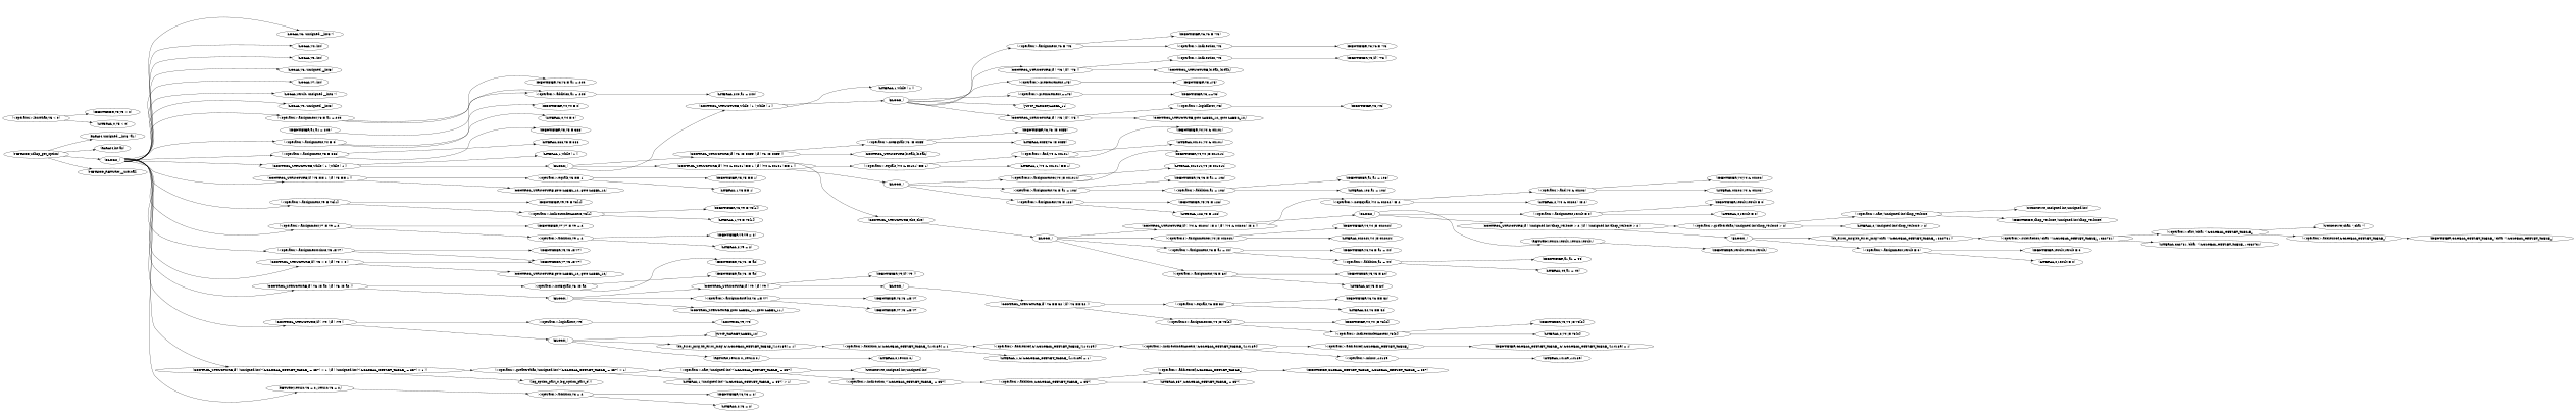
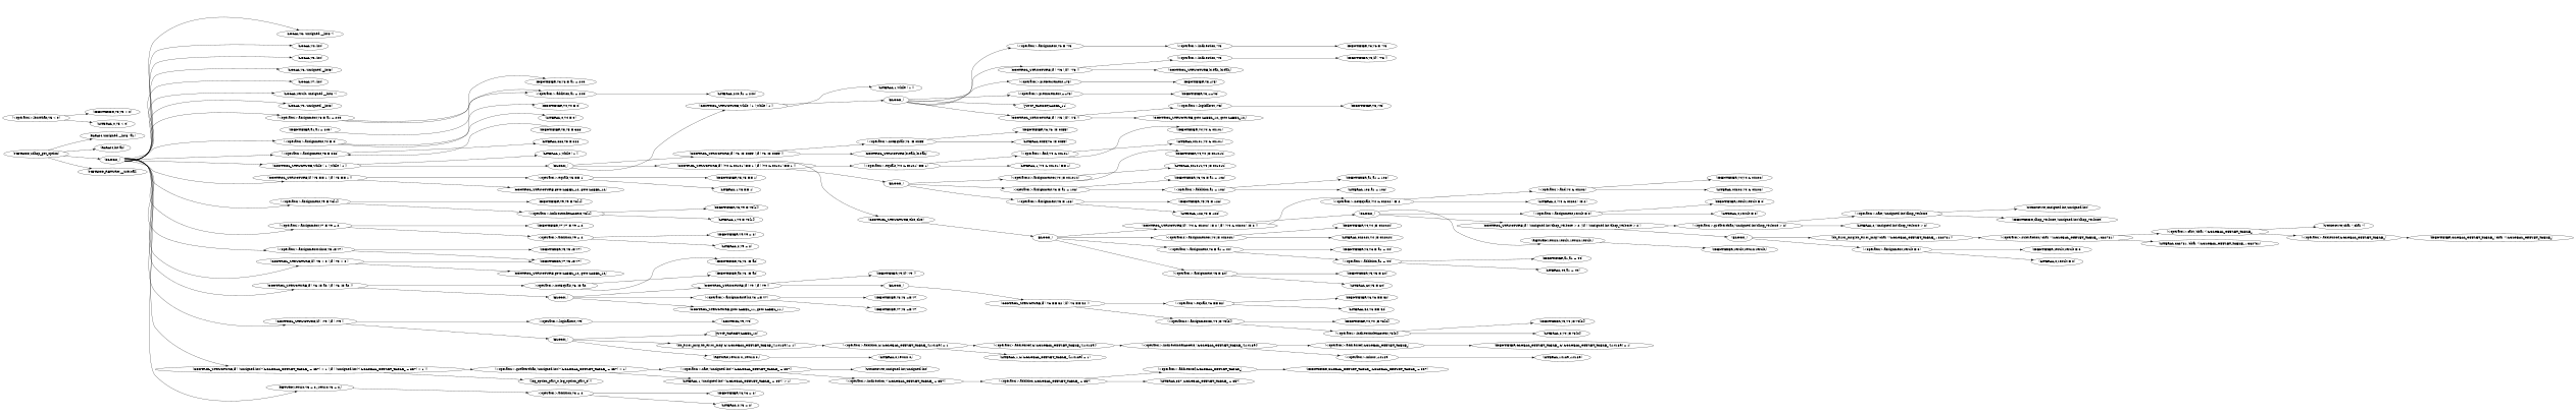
  digraph {
    rankdir=LR
    n1 [label="(METHOD,udhcp_get_option)"]
    n2 [label="(PARAM,unsigned __int8 *a1)"]
    n3 [label="(PARAM,int a2)"]
    n4 [label="(BLOCK,,)"]
    n5 [label="(METHOD_RETURN,__usercall)"]
    n6 [label="(LOCAL,v3: unsigned __int8 *)"]
    n7 [label="(LOCAL,v4: int)"]
    n8 [label="(LOCAL,v5: int)"]
    n9 [label="(LOCAL,v6: unsigned __int8)"]
    n10 [label="(LOCAL,v7: int)"]
    n11 [label="(LOCAL,result: unsigned __int8 *)"]
    n12 [label="(LOCAL,v9: unsigned __int8)"]
    n13 [label="(<operator>.assignment,v3 = a1 + 240)"]
    n14 [label="(<operator>.assignment,v4 = 0)"]
    n15 [label="(<operator>.assignment,v5 = 388)"]
    n16 [label="(CONTROL_STRUCTURE,while ( 1 ),while ( 1 ))"]
    n17 [label="(CONTROL_STRUCTURE,if ( v5 == 1 ),if ( v5 == 1 ))"]
    n18 [label="(<operator>.assignment,v9 = v3[1])"]
    n19 [label="(<operator>.assignment,v7 = v9 + 2)"]
    n20 [label="(<operator>.assignmentMinus,v5 -= v7)"]
    n21 [label="(CONTROL_STRUCTURE,if ( v5 < 0 ),if ( v5 < 0 ))"]
    n22 [label="(CONTROL_STRUCTURE,if ( v6 != a2 ),if ( v6 != a2 ))"]
    n23 [label="(CONTROL_STRUCTURE,if ( !v9 ),if ( !v9 ))"]
    n24 [label="(CONTROL_STRUCTURE,if ( (unsigned int)*(&GLOBAL_OFFSET_TABLE_ + 857) > 1 ),if ( (unsigned int)*(&GLOBAL_OFFSET_TABLE_ + 857) > 1 ))"]
    n25 [label="(RETURN,return v3 + 2;,return v3 + 2;)"]
    n26 [label="(IDENTIFIER,v3,v3 = a1 + 240)"]
    n27 [label="(<operator>.addition,a1 + 240)"]
    n28 [label="(IDENTIFIER,v4,v4 = 0)"]
    n29 [label="(LITERAL,0,v4 = 0)"]
    n30 [label="(IDENTIFIER,v5,v5 = 388)"]
    n31 [label="(LITERAL,388,v5 = 388)"]
    n32 [label="(LITERAL,1,while ( 1 ))"]
    n33 [label="(BLOCK,,)"]
    n34 [label="(<operator>.equals,v5 == 1)"]
    n35 [label="(CONTROL_STRUCTURE,goto LABEL_12;,goto LABEL_12;)"]
    n36 [label="(IDENTIFIER,v9,v9 = v3[1])"]
    n37 [label="(<operator>.indirectIndexAccess,v3[1])"]
    n38 [label="(IDENTIFIER,v7,v7 = v9 + 2)"]
    n39 [label="(<operator>.addition,v9 + 2)"]
    n40 [label="(IDENTIFIER,v5,v5 -= v7)"]
    n41 [label="(IDENTIFIER,v7,v5 -= v7)"]
    n42 [label="(CONTROL_STRUCTURE,goto LABEL_12;,goto LABEL_12;)"]
    n43 [label="(<operator>.notEquals,v6 != a2)"]
    n44 [label="(BLOCK,,)"]
    n45 [label="(<operator>.logicalNot,!v9)"]
    n46 [label="(BLOCK,,)"]
    n47 [label="(<operator>.greaterThan,(unsigned int)*(&GLOBAL_OFFSET_TABLE_ + 857) > 1)"]
    n48 [label="(log_option_part_0,log_option_part_0())"]
    n49 [label="(<operator>.addition,v3 + 2)"]
    n50 [label="(LITERAL,240,a1 + 240)"]
    n51 [label="(IDENTIFIER,a1,a1 + 240)"]
    n52 [label="(CONTROL_STRUCTURE,while ( 1 ),while ( 1 ))"]
    n53 [label="(CONTROL_STRUCTURE,if ( v6 != 5xFF ),if ( v6 != 0xFF ))"]
    n54 [label="(CONTROL_STRUCTURE,if ( (v4 & 0x101) == 1 ),if ( (v4 & 0x101) == 1 ))"]
    n55 [label="(LITERAL,1,while ( 1 ))"]
    n56 [label="(BLOCK,,)"]
    n57 [label="(<operator>.notEquals,v6 != 0xFF)"]
    n58 [label="(CONTROL_STRUCTURE,break;,break;)"]
    n59 [label="(<operator>.equals,(v4 & 0x101) == 1)"]
    n60 [label="(BLOCK,,)"]
    n61 [label="(CONTROL_STRUCTURE,else,else)"]
    n62 [label="(<operator>.assignment,v6 = *v3)"]
    n63 [label="(CONTROL_STRUCTURE,if ( *v3 ),if ( *v3 ))"]
    n64 [label="(<operator>.preDecrement,--v5)"]
    n65 [label="(<operator>.preIncrement,++v3)"]
    n66 [label="(JUMP_TARGET,LABEL_11)"]
    n67 [label="(CONTROL_STRUCTURE,if ( !v5 ),if ( !v5 ))"]
-   n68 [label="(IDENTIFIER,v6,v6 = *v3)"]
    n69 [label="(<operator>.indirection,*v3)"]
    n70 [label="(<operator>.indirection,*v3)"]
    n71 [label="(CONTROL_STRUCTURE,break;,break;)"]
    n72 [label="(IDENTIFIER,v5,--v5)"]
    n73 [label="(IDENTIFIER,v3,++v3)"]
    n74 [label="(<operator>.logicalNot,!v5)"]
    n75 [label="(CONTROL_STRUCTURE,goto LABEL_12;,goto LABEL_12;)"]
    n76 [label="(IDENTIFIER,v3,v6 = *v3)"]
    n77 [label="(IDENTIFIER,v3,if ( *v3 ))"]
    n78 [label="(IDENTIFIER,v5,!v5)"]
    n79 [label="(IDENTIFIER,v6,v6 != 0xFF)"]
    n80 [label="(LITERAL,0xFF,v6 != 0xFF)"]
    n81 [label="(<operator>.and,v4 & 0x101)"]
    n82 [label="(LITERAL,1,(v4 & 0x101) == 1)"]
    n83 [label="(<operators>.assignmentOr,v4 |= 0x101u)"]
    n84 [label="(<operator>.assignment,v3 = a1 + 108)"]
    n85 [label="(<operator>.assignment,v5 = 128)"]
    n86 [label="(BLOCK,,)"]
    n87 [label="(IDENTIFIER,v4,v4 & 0x101)"]
    n88 [label="(LITERAL,0x101,v4 & 0x101)"]
    n89 [label="(IDENTIFIER,v4,v4 |= 0x101u)"]
    n90 [label="(LITERAL,0x101u,v4 |= 0x101u)"]
    n91 [label="(IDENTIFIER,v3,v3 = a1 + 108)"]
    n92 [label="(<operator>.addition,a1 + 108)"]
    n93 [label="(IDENTIFIER,v5,v5 = 128)"]
    n94 [label="(LITERAL,128,v5 = 128)"]
    n95 [label="(IDENTIFIER,a1,a1 + 108)"]
    n96 [label="(LITERAL,108,a1 + 108)"]
    n97 [label="(CONTROL_STRUCTURE,if ( (v4 & 0x202) != 2 ),if ( (v4 & 0x202) != 2 ))"]
    n98 [label="(<operators>.assignmentOr,v4 |= 0x202u)"]
    n99 [label="(<operator>.assignment,v3 = a1 + 44)"]
    n100 [label="(<operator>.assignment,v5 = 64)"]
    n101 [label="(<operator>.notEquals,(v4 & 0x202) != 2)"]
    n102 [label="(BLOCK,,)"]
    n103 [label="(IDENTIFIER,v4,v4 |= 0x202u)"]
    n104 [label="(LITERAL,0x202u,v4 |= 0x202u)"]
    n105 [label="(IDENTIFIER,v3,v3 = a1 + 44)"]
    n106 [label="(<operator>.addition,a1 + 44)"]
    n107 [label="(IDENTIFIER,v5,v5 = 64)"]
    n108 [label="(LITERAL,64,v5 = 64)"]
    n109 [label="(<operator>.and,v4 & 0x202)"]
    n110 [label="(LITERAL,2,(v4 & 0x202) != 2)"]
    n111 [label="(<operator>.assignment,result = 0)"]
    n112 [label="(CONTROL_STRUCTURE,if ( (unsigned int)dhcp_verbose > 2 ),if ( (unsigned int)dhcp_verbose > 2 ))"]
    n113 [label="(RETURN,return result;,return result;)"]
    n114 [label="(IDENTIFIER,v4,v4 & 0x202)"]
    n115 [label="(LITERAL,0x202,v4 & 0x202)"]
    n116 [label="(IDENTIFIER,result,result = 0)"]
    n117 [label="(LITERAL,0,result = 0)"]
    n118 [label="(<operator>.greaterThan,(unsigned int)dhcp_verbose > 2)"]
    n119 [label="(BLOCK,,)"]
    n120 [label="(IDENTIFIER,result,return result;)"]
    n121 [label="(<operator>.cast,(unsigned int)dhcp_verbose)"]
    n122 [label="(LITERAL,2,(unsigned int)dhcp_verbose > 2)"]
    n123 [label="(bb_error_msg,bb_error_msg((char *)&GLOBAL_OFFSET_TABLE_ - 362731))"]
    n124 [label="(<operator>.assignment,result = 0)"]
    n125 [label="(UNKNOWN,unsigned int,unsigned int)"]
    n126 [label="(IDENTIFIER,dhcp_verbose,(unsigned int)dhcp_verbose)"]
    n127 [label="(<operator>.subtraction,(char *)&GLOBAL_OFFSET_TABLE_ - 362731)"]
    n128 [label="(IDENTIFIER,result,result = 0)"]
    n129 [label="(LITERAL,0,result = 0)"]
    n130 [label="(<operator>.cast,(char *)&GLOBAL_OFFSET_TABLE_)"]
    n131 [label="(LITERAL,362731,(char *)&GLOBAL_OFFSET_TABLE_ - 362731)"]
    n132 [label="(UNKNOWN,char *,char *)"]
    n133 [label="(<operator>.addressOf,&GLOBAL_OFFSET_TABLE_)"]
    n134 [label="(IDENTIFIER,GLOBAL_OFFSET_TABLE_,(char *)&GLOBAL_OFFSET_TABLE_)"]
    n135 [label="(IDENTIFIER,a1,a1 + 44)"]
    n136 [label="(LITERAL,44,a1 + 44)"]
    n137 [label="(IDENTIFIER,v5,v5 == 1)"]
    n138 [label="(LITERAL,1,v5 == 1)"]
    n139 [label="(IDENTIFIER,v3,v9 = v3[1])"]
    n140 [label="(LITERAL,1,v9 = v3[1])"]
    n141 [label="(IDENTIFIER,v9,v9 + 2)"]
    n142 [label="(LITERAL,2,v9 + 2)"]
    n143 [label="(<operator>.lessThan,v5 < 0)"]
    n144 [label="(IDENTIFIER,v5,v5 < 0)"]
    n145 [label="(LITERAL,0,v5 < 0)"]
    n146 [label="(IDENTIFIER,v6,v6 != a2)"]
    n147 [label="(IDENTIFIER,a2,v6 != a2)"]
    n148 [label="(CONTROL_STRUCTURE,if ( v9 ),if ( v9 ))"]
    n149 [label="(<operator>.assignmentPlus,v3 += v7)"]
    n150 [label="(CONTROL_STRUCTURE,goto LABEL_11;,goto LABEL_11;)"]
    n151 [label="(IDENTIFIER,v9,if ( v9 ))"]
    n152 [label="(BLOCK,,)"]
    n153 [label="(IDENTIFIER,v3,v3 += v7)"]
    n154 [label="(IDENTIFIER,v7,v3 += v7)"]
    n155 [label="(CONTROL_STRUCTURE,if ( v6 == 52 ),if ( v6 == 52 ))"]
    n156 [label="(<operator>.equals,v6 == 52)"]
    n157 [label="(<operators>.assignmentOr,v4 |= v3[2])"]
    n158 [label="(IDENTIFIER,v6,v6 == 52)"]
    n159 [label="(LITERAL,52,v6 == 52)"]
    n160 [label="(IDENTIFIER,v4,v4 |= v3[2])"]
    n161 [label="(<operator>.indirectIndexAccess,v3[2])"]
    n162 [label="(IDENTIFIER,v3,v4 |= v3[2])"]
    n163 [label="(LITERAL,2,v4 |= v3[2])"]
    n164 [label="(CONTROL,v9,!v9)"]
    n165 [label="(JUMP_TARGET,LABEL_12)"]
    n166 [label="(bb_error_msg,bb_error_msg(&(&GLOBAL_OFFSET_TABLE_)[-14189] + 1))"]
    n167 [label="(RETURN,return 0;,return 0;)"]
    n168 [label="(<operator>.addition,&(&GLOBAL_OFFSET_TABLE_)[-14189] + 1)"]
    n169 [label="(LITERAL,0,return 0;)"]
    n170 [label="(<operator>.addressOf,&(&GLOBAL_OFFSET_TABLE_)[-14189])"]
    n171 [label="(LITERAL,1,&(&GLOBAL_OFFSET_TABLE_)[-14189] + 1)"]
    n172 [label="(<operator>.indirectIndexAccess,(&GLOBAL_OFFSET_TABLE_)[-14189])"]
    n173 [label="(<operator>.addressOf,&GLOBAL_OFFSET_TABLE_)"]
    n174 [label="(<operator>.minus,-14189)"]
    n175 [label="(IDENTIFIER,GLOBAL_OFFSET_TABLE_,&(&GLOBAL_OFFSET_TABLE_)[-14189] + 1)"]
    n176 [label="(LITERAL,14189,-14189)"]
    n177 [label="(<operator>.cast,(unsigned int)*(&GLOBAL_OFFSET_TABLE_ + 857))"]
    n178 [label="(LITERAL,1,(unsigned int)*(&GLOBAL_OFFSET_TABLE_ + 857) > 1)"]
    n179 [label="(UNKNOWN,unsigned int,unsigned int)"]
    n180 [label="(<operator>.indirection,*(&GLOBAL_OFFSET_TABLE_ + 857))"]
    n181 [label="(<operator>.addition,&GLOBAL_OFFSET_TABLE_ + 857)"]
    n182 [label="(<operator>.addressOf,&GLOBAL_OFFSET_TABLE_)"]
    n183 [label="(LITERAL,857,&GLOBAL_OFFSET_TABLE_ + 857)"]
    n184 [label="(IDENTIFIER,GLOBAL_OFFSET_TABLE_,&GLOBAL_OFFSET_TABLE_ + 857)"]
    n185 [label="(IDENTIFIER,v3,v3 + 2)"]
    n186 [label="(LITERAL,2,v3 + 2)"]
    n1 -> n2
    n1 -> n3
    n1 -> n4
    n1 -> n5
    n4 -> n6
    n4 -> n7
    n4 -> n8
    n4 -> n9
    n4 -> n10
    n4 -> n11
    n4 -> n12
    n4 -> n13
    n4 -> n14
    n4 -> n15
    n4 -> n16
    n4 -> n17
    n4 -> n18
    n4 -> n19
    n4 -> n20
    n4 -> n21
    n4 -> n22
    n4 -> n23
    n4 -> n24
    n4 -> n25
    n13 -> n26
    n13 -> n27
    n14 -> n28
    n14 -> n29
-   n15 -> n30
+   n30 -> n15
    n15 -> n31
    n16 -> n32
    n16 -> n33
    n17 -> n34
    n17 -> n35
    n18 -> n36
    n18 -> n37
    n19 -> n38
    n19 -> n39
    n20 -> n40
    n20 -> n41
    n21 -> n41
    n21 -> n42
    n22 -> n43
    n22 -> n44
    n23 -> n45
    n23 -> n46
    n24 -> n47
    n24 -> n48
    n25 -> n49
    n27 -> n50
    n33 -> n52
    n33 -> n53
    n33 -> n54
    n34 -> n137
    n34 -> n138
    n37 -> n139
    n37 -> n140
    n39 -> n141
    n39 -> n142
    n43 -> n146
    n43 -> n147
    n44 -> n148
    n44 -> n149
    n44 -> n150
    n45 -> n164
    n46 -> n165
    n46 -> n166
    n46 -> n167
    n47 -> n177
    n47 -> n178
    n49 -> n185
    n49 -> n186
    n51 -> n27
    n52 -> n55
    n52 -> n56
    n53 -> n57
    n53 -> n58
    n54 -> n59
    n54 -> n60
    n54 -> n61
    n56 -> n62
    n56 -> n63
    n56 -> n64
    n56 -> n65
    n56 -> n66
    n56 -> n67
    n57 -> n79
    n57 -> n80
    n59 -> n81
    n59 -> n82
    n60 -> n83
    n60 -> n84
    n60 -> n85
    n61 -> n86
-   n62 -> n68
    n62 -> n69
    n63 -> n70
    n63 -> n71
    n64 -> n72
    n65 -> n73
    n67 -> n74
    n67 -> n75
    n69 -> n76
    n70 -> n77
    n74 -> n78
    n81 -> n87
    n81 -> n88
    n83 -> n89
    n83 -> n90
    n84 -> n91
    n84 -> n92
    n85 -> n93
    n85 -> n94
    n86 -> n97
    n86 -> n98
    n86 -> n99
    n86 -> n100
    n92 -> n95
    n92 -> n96
    n97 -> n101
    n97 -> n102
    n98 -> n103
    n98 -> n104
    n99 -> n105
    n99 -> n106
    n100 -> n107
    n100 -> n108
    n101 -> n109
    n101 -> n110
    n102 -> n111
    n102 -> n112
    n102 -> n113
    n106 -> n135
    n106 -> n136
    n109 -> n114
    n109 -> n115
    n111 -> n116
    n111 -> n117
    n112 -> n118
    n112 -> n119
    n113 -> n120
    n118 -> n121
    n118 -> n122
    n119 -> n123
    n119 -> n124
    n121 -> n125
    n121 -> n126
    n123 -> n127
    n124 -> n128
    n124 -> n129
    n127 -> n130
    n127 -> n131
    n130 -> n132
    n130 -> n133
    n133 -> n134
    n143 -> n144
    n143 -> n145
    n148 -> n151
    n148 -> n152
    n149 -> n153
    n149 -> n154
    n152 -> n155
    n155 -> n156
    n155 -> n157
    n156 -> n158
    n156 -> n159
    n157 -> n160
    n157 -> n161
    n161 -> n162
    n161 -> n163
    n166 -> n168
    n167 -> n169
    n168 -> n170
    n168 -> n171
    n170 -> n172
    n172 -> n173
    n172 -> n174
    n173 -> n175
    n174 -> n176
    n177 -> n179
    n177 -> n180
    n180 -> n181
    n181 -> n182
    n181 -> n183
    n182 -> n184
  }
